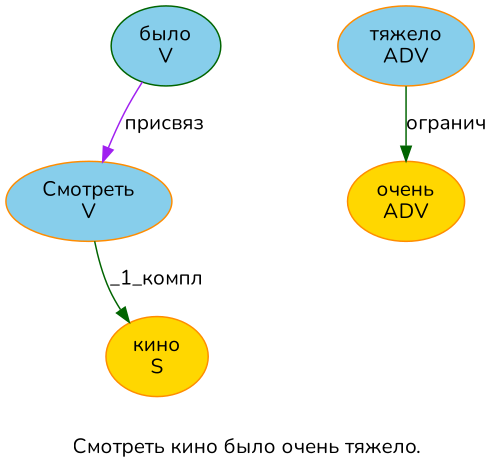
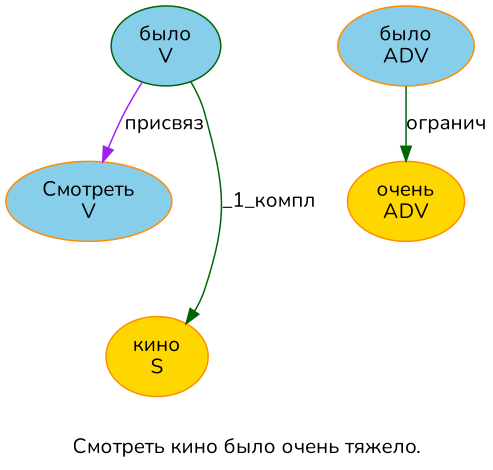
  digraph {
    fontname=Nunito
    label="Смотреть кино было очень тяжело."
    node [color=darkorange fillcolor=skyblue fontname=Nunito penwidth=1 shape=ellipse style=filled]
    edge [color=darkgreen fontname=Nunito]
    n1 [label="Смотреть\nV"]
    n2 [fillcolor=gold label="кино\nS"]
    n3 [color=darkgreen label="было\nV"]
-   n4 [label="тяжело\nADV"]
+   n4 [label="было\nADV"]
    n5 [fillcolor=gold label="очень\nADV"]
-   n1 -> n2 [label="_1_компл"]
+   n3 -> n2 [label="_1_компл"]
    n3 -> n1 [color=purple label="присвяз"]
    n4 -> n5 [label="огранич"]
  }
